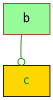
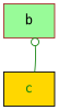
  digraph {
    compound=true
    fontname="DejaVu Sans Mono"
    node [shape=rectangle style=filled fontname="DejaVu Sans Mono"]
    n1 [label=b fillcolor=palegreen color=brown]
    n2 [color=black fontcolor="#158510" label=c fillcolor=gold]
-   n1 -> n2 [color="#158510" arrowhead=odot fontname="DejaVu Sans Mono"]
+   n2 -> n1 [color="#158510" arrowhead=odot fontname="DejaVu Sans Mono"]
  }
